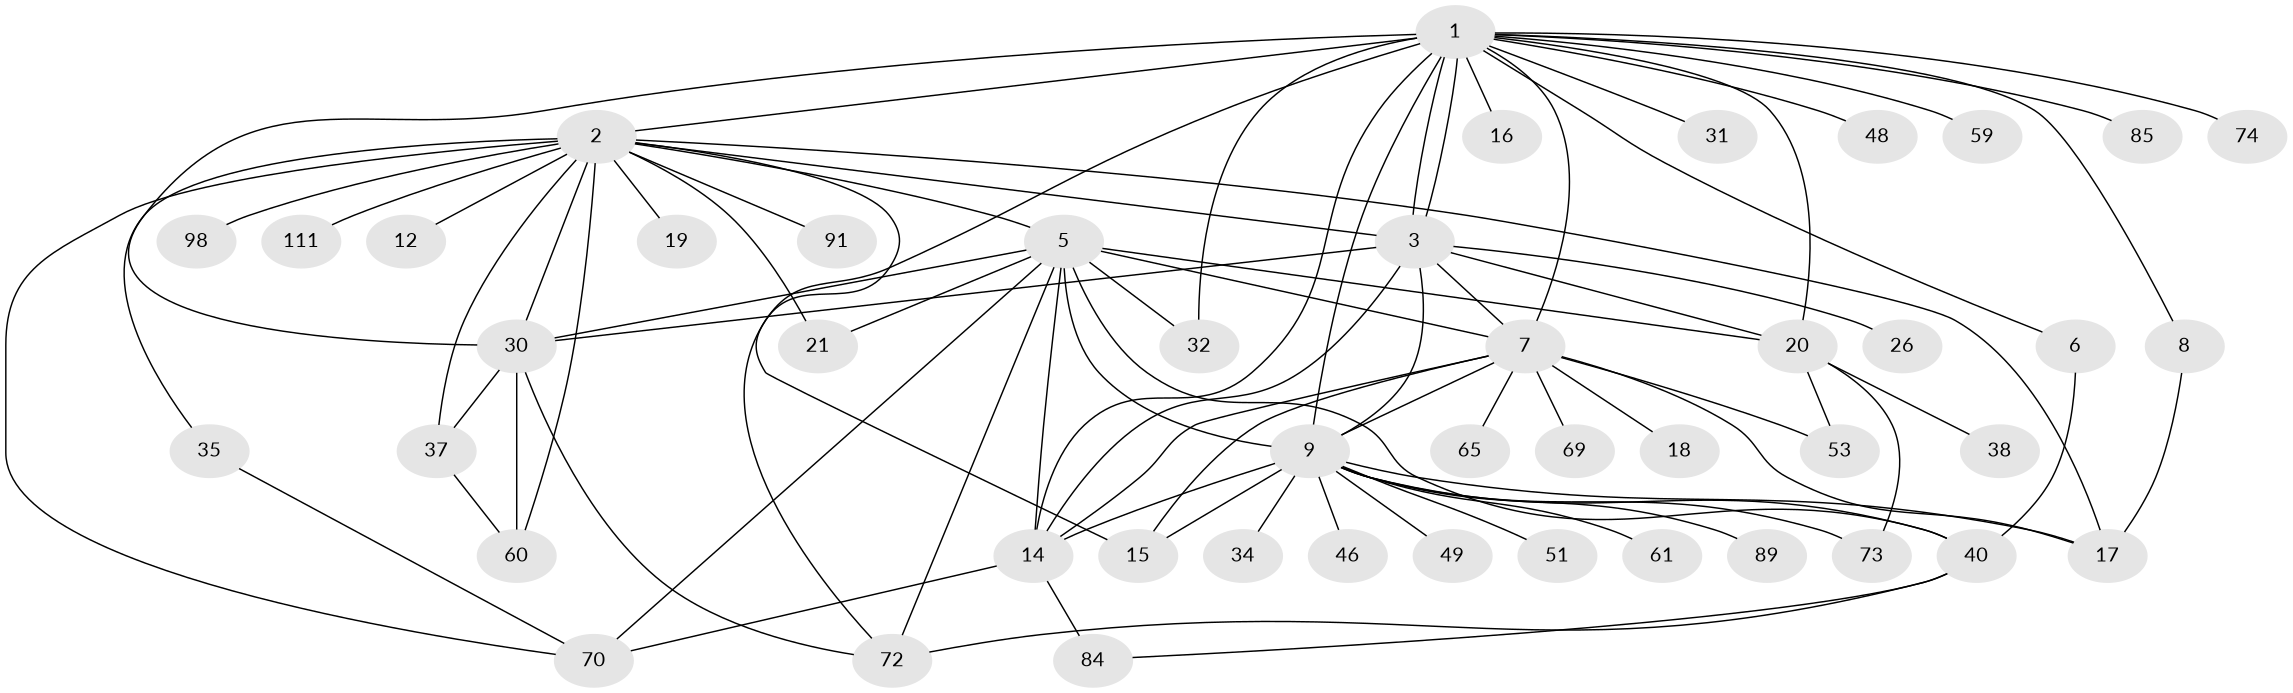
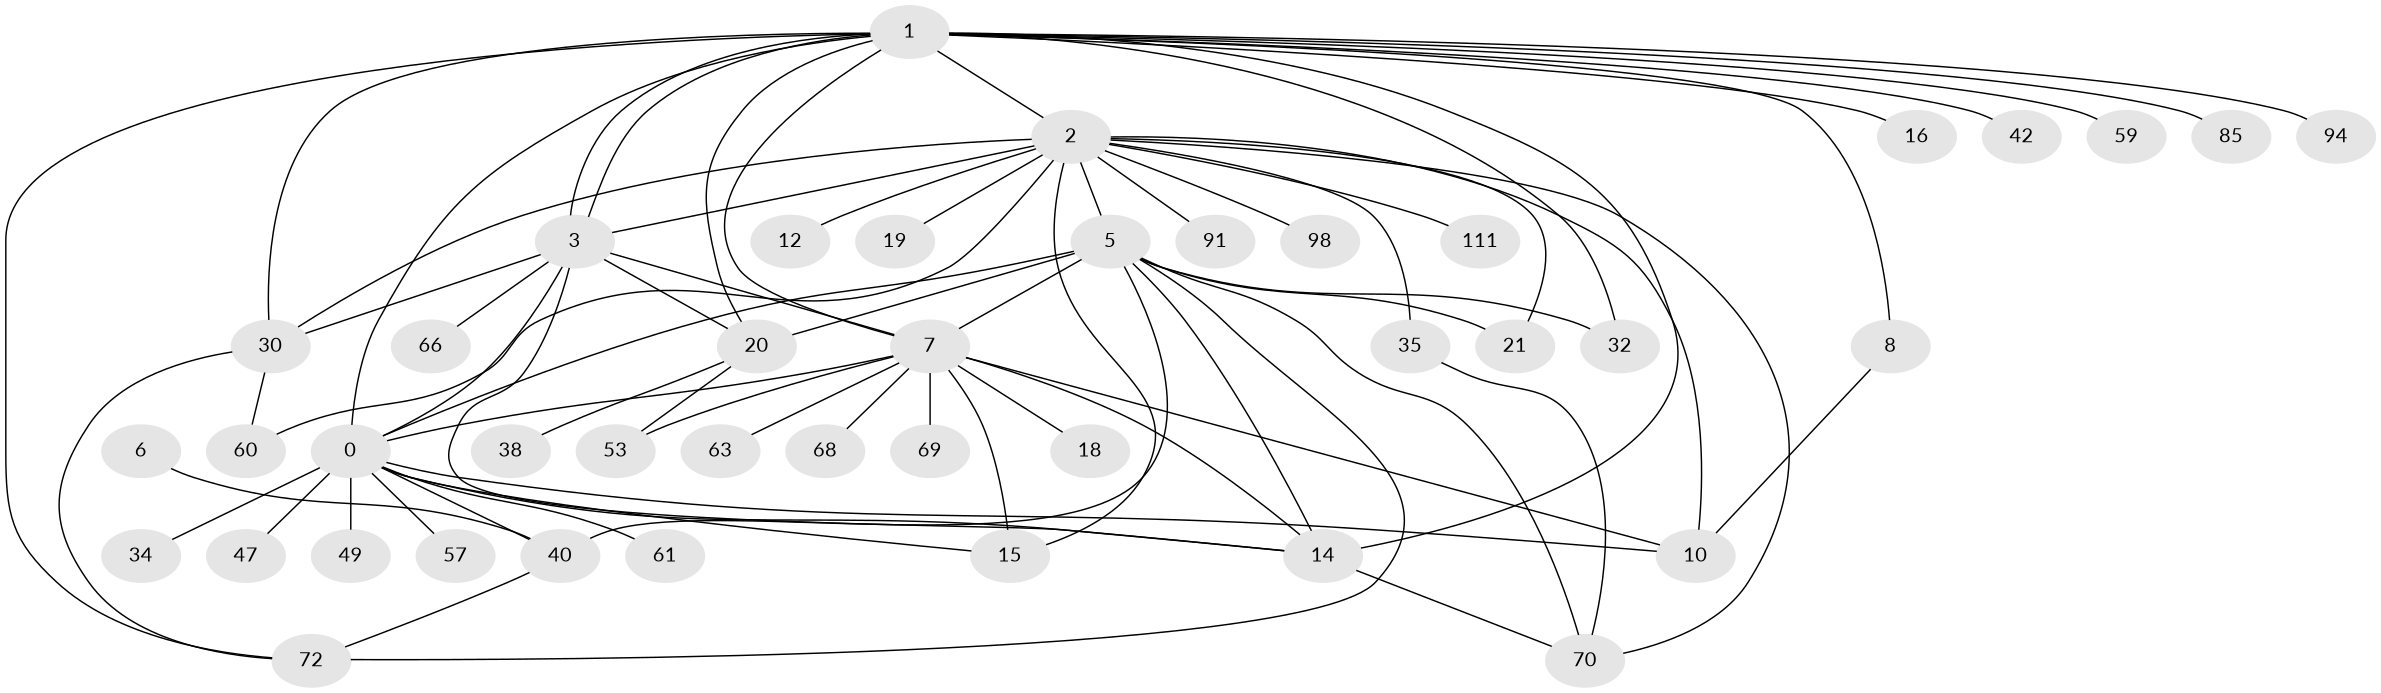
  graph {
    fontname=Lato
    node [color=gray90 fontname=Lato style=filled]
    edge [fontname=Lato]
    1
    2
    3 [super="+102+4"]
    6
    7 [super="+62+33+25"]
    8
-   9 [super="+83+29+86+113+88+90+99+67+54+13+43"]
+   9 [super="+83+29+86+113+88+90+99+67+54+13+43" label=0]
    14 [super="+48+39+17"]
    16
    20 [super="+36"]
    30 [super="+74+78+52"]
-   31
    32
-   42 [label=48]
+   42
    59
    72
    85
-   94 [label=74]
-   37 [super="+50"]
+   94
    5 [super="+11"]
-   10 [super="+64+110" label=17]
+   10 [super="+64+110"]
    12
    15 [super="+108"]
    19 [super="+82"]
    21 [super="+63+45+27"]
    35 [super="+41"]
    60 [super="+107"]
    70 [super="+109"]
    91
    98
    111
-   66 [label=26]
+   66
    40 [super="+101"]
    18
    53
-   65
+   65 [label=63]
+   68 [super="+79"]
    69
    34
-   46 [super="+93"]
+   46 [super="+93" label=47]
    49
-   51
+   51 [label=57]
    61
-   73
-   89
-   84 [super="+116+97"]
    38
    1 -- 2
    1 -- 3 [weight=2]
    1 -- 3
-   1 -- 6
    1 -- 7
    1 -- 8
    1 -- 9
    1 -- 14
    1 -- 16
    1 -- 20
    1 -- 30 [weight=2]
-   1 -- 31
    1 -- 32
    1 -- 42
    1 -- 59
    1 -- 72
    1 -- 85
    1 -- 94
    2 -- 3
    2 -- 30 [weight=2]
-   2 -- 37
    2 -- 5
    2 -- 10
    2 -- 12
    2 -- 15
    2 -- 19
    2 -- 21
    2 -- 35
    2 -- 60
    2 -- 70
    2 -- 91
    2 -- 98
    2 -- 111
    3 -- 7
    3 -- 9
    3 -- 14
    3 -- 20
    3 -- 30
    3 -- 66
    6 -- 40
    7 -- 9 [weight=2]
    7 -- 14
    7 -- 10
    7 -- 15
    7 -- 18
    7 -- 53
    7 -- 65
+   7 -- 68
    7 -- 69
    8 -- 10
    9 -- 14
    9 -- 10
    9 -- 15
    9 -- 40
    9 -- 34
    9 -- 46
    9 -- 49
    9 -- 51
    9 -- 61
-   9 -- 73
-   9 -- 89
    14 -- 70
-   14 -- 84
    20 -- 53
-   20 -- 73
    20 -- 38
    30 -- 72
-   30 -- 37
    30 -- 60
-   37 -- 60
    5 -- 7 [weight=3]
    5 -- 9 [weight=2]
    5 -- 14
    5 -- 20
-   5 -- 30
    5 -- 32
    5 -- 72
    5 -- 21
    5 -- 70
    5 -- 40
    35 -- 70
    40 -- 72
-   40 -- 84
  }
